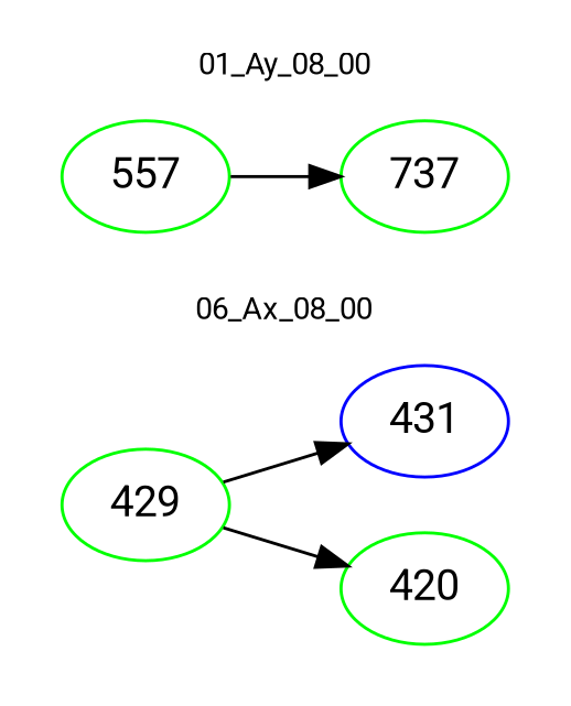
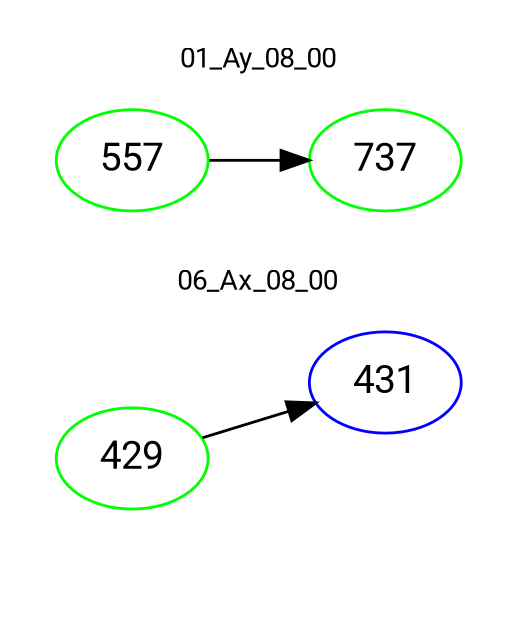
  digraph {
    fontname=Roboto
    rankdir=LR
    node [color=green fontname=Roboto]
    edge [color=black fontname=Roboto]
    n1 [label=429]
-   n2 [label=420]
    n3 [color=blue label=431]
    n4 [label=557]
    n5 [label=737]
    subgraph cluster_1 {
      color=white
      fontsize=10
      label="06_Ax_08_00"
      n1
-     n2
      n3
    }
    subgraph cluster_2 {
      color=white
      fontsize=10
      label="01_Ay_08_00"
      n4
      n5
    }
-   n1 -> n2
    n1 -> n3
    n4 -> n5
  }
